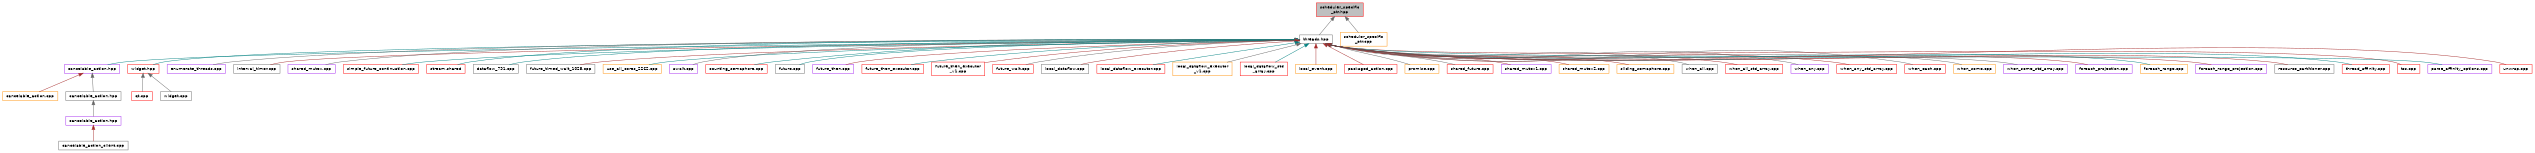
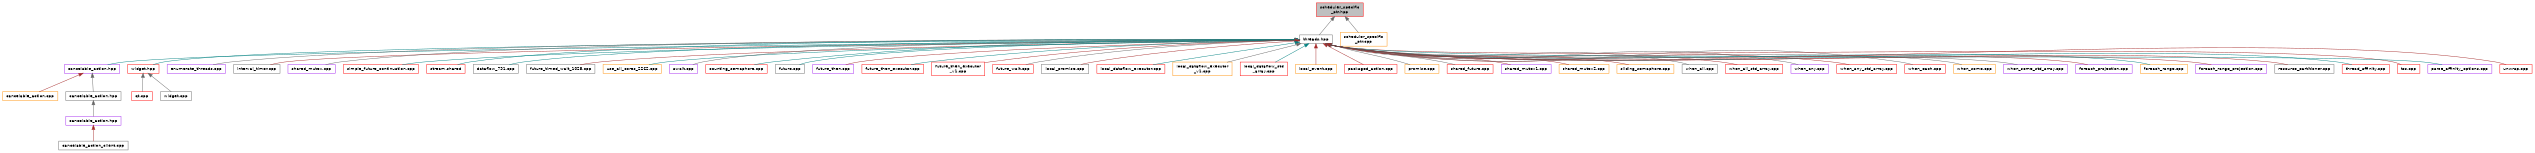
  digraph {
    node [color=red fillcolor=white fontname=Helvetica fontsize=10 shape=record style=filled]
    edge [color=brown dir=back fontname=Helvetica fontsize=10 labelfontname=Helvetica labelfontsize=10 style=solid]
    n1 [fillcolor=grey75 fontcolor=black height=0.2 label="scheduler_specific\l_ptr.hpp" width=0.4]
    n2 [color=gray40 height=0.2 label="threads.hpp" width=0.4]
    n3 [color=darkorange height=0.2 label="scheduler_specific\l_ptr.cpp" width=0.4]
    n4 [color=purple height=0.2 label="cancelable_action.hpp" width=0.4]
    n5 [height=0.2 label="widget.hpp" width=0.4]
    n6 [color=purple height=0.2 label="enumerate_threads.cpp" width=0.4]
    n7 [color=gray40 height=0.2 label="interval_timer.cpp" width=0.4]
    n8 [color=purple height=0.2 label="shared_mutex.cpp" width=0.4]
    n9 [height=0.2 label="simple_future_continuation.cpp" width=0.4]
    n10 [height=0.2 label="stream.shared" width=0.4]
    n11 [color=gray40 height=0.2 label="dataflow_791.cpp" width=0.4]
    n12 [color=gray40 height=0.2 label="future_timed_wait_1025.cpp" width=0.4]
    n13 [color=darkorange height=0.2 label="use_all_cores_2262.cpp" width=0.4]
    n14 [color=purple height=0.2 label="await.cpp" width=0.4]
    n15 [height=0.2 label="counting_semaphore.cpp" width=0.4]
    n16 [color=gray40 height=0.2 label="future.cpp" width=0.4]
    n17 [color=purple height=0.2 label="future_then.cpp" width=0.4]
    n18 [height=0.2 label="future_then_executor.cpp" width=0.4]
    n19 [height=0.2 label="future_then_executor\l_v1.cpp" width=0.4]
    n20 [height=0.2 label="future_wait.cpp" width=0.4]
-   n21 [color=gray40 height=0.2 label="local_dataflow.cpp" width=0.4]
+   n21 [color=gray40 height=0.2 label="local_promise.cpp" width=0.4]
    n22 [height=0.2 label="local_dataflow_executor.cpp" width=0.4]
    n23 [color=darkorange height=0.2 label="local_dataflow_executor\l_v1.cpp" width=0.4]
    n24 [height=0.2 label="local_dataflow_std\l_array.cpp" width=0.4]
    n25 [color=darkorange height=0.2 label="local_event.cpp" width=0.4]
    n26 [height=0.2 label="packaged_action.cpp" width=0.4]
    n27 [color=darkorange height=0.2 label="promise.cpp" width=0.4]
    n28 [height=0.2 label="shared_future.cpp" width=0.4]
    n29 [color=purple height=0.2 label="shared_mutex1.cpp" width=0.4]
    n30 [color=darkorange height=0.2 label="shared_mutex2.cpp" width=0.4]
    n31 [color=darkorange height=0.2 label="sliding_semaphore.cpp" width=0.4]
    n32 [color=gray40 height=0.2 label="when_all.cpp" width=0.4]
    n33 [height=0.2 label="when_all_std_array.cpp" width=0.4]
    n34 [color=purple height=0.2 label="when_any.cpp" width=0.4]
    n35 [height=0.2 label="when_any_std_array.cpp" width=0.4]
    n36 [height=0.2 label="when_each.cpp" width=0.4]
    n37 [color=darkorange height=0.2 label="when_some.cpp" width=0.4]
    n38 [color=purple height=0.2 label="when_some_std_array.cpp" width=0.4]
    n39 [color=purple height=0.2 label="foreach_projection.cpp" width=0.4]
    n40 [color=darkorange height=0.2 label="foreach_range.cpp" width=0.4]
    n41 [color=purple height=0.2 label="foreach_range_projection.cpp" width=0.4]
    n42 [color=gray40 height=0.2 label="resource_partitioner.cpp" width=0.4]
    n43 [height=0.2 label="thread_affinity.cpp" width=0.4]
    n44 [height=0.2 label="tss.cpp" width=0.4]
    n45 [color=purple height=0.2 label="parse_affinity_options.cpp" width=0.4]
    n46 [height=0.2 label="unwrap.cpp" width=0.4]
    n47 [color=darkorange height=0.2 label="cancelable_action.cpp" width=0.4]
    n48 [color=gray40 height=0.2 label="cancelable_action.hpp" width=0.4]
    n49 [height=0.2 label="qt.cpp" width=0.4]
    n50 [color=gray40 height=0.2 label="widget.cpp" width=0.4]
    n51 [color=purple height=0.2 label="cancelable_action.hpp" width=0.4]
    n52 [color=gray40 height=0.2 label="cancelable_action_client.cpp" width=0.4]
    n1 -> n2 [color=gray40]
    n1 -> n3 [color=gray40]
    n2 -> n4 [color=teal]
    n2 -> n5 [color=teal]
    n2 -> n6 [color=gray40]
    n2 -> n7
    n2 -> n8 [color=gray40]
    n2 -> n9 [color=teal]
    n2 -> n10 [color=teal]
    n2 -> n11 [color=teal]
    n2 -> n12
    n2 -> n13 [color=teal]
    n2 -> n14 [color=gray40]
    n2 -> n15 [color=teal]
    n2 -> n16 [color=teal]
    n2 -> n17
    n2 -> n18 [color=teal]
    n2 -> n19
    n2 -> n20 [color=gray40]
    n2 -> n21
    n2 -> n22 [color=teal]
    n2 -> n23 [color=gray40]
    n2 -> n24 [color=teal]
    n2 -> n25
    n2 -> n26
    n2 -> n27 [color=gray40]
    n2 -> n28 [color=gray40]
    n2 -> n29
    n2 -> n30
    n2 -> n31
    n2 -> n32 [color=gray40]
    n2 -> n33
    n2 -> n34 [color=gray40]
    n2 -> n35
    n2 -> n36 [color=gray40]
    n2 -> n37 [color=gray40]
    n2 -> n38 [color=gray40]
    n2 -> n39
    n2 -> n40 [color=teal]
    n2 -> n41
    n2 -> n42
    n2 -> n43 [color=teal]
    n2 -> n44
    n2 -> n45 [color=teal]
    n2 -> n46
    n4 -> n47
    n4 -> n48 [color=gray40]
    n5 -> n49 [color=gray40]
    n5 -> n50 [color=gray40]
    n48 -> n51 [color=gray40]
    n51 -> n52
  }
